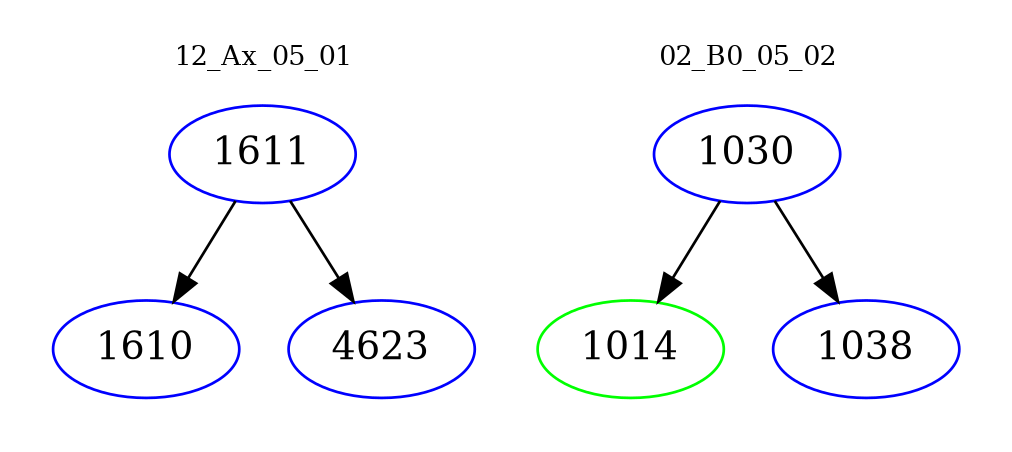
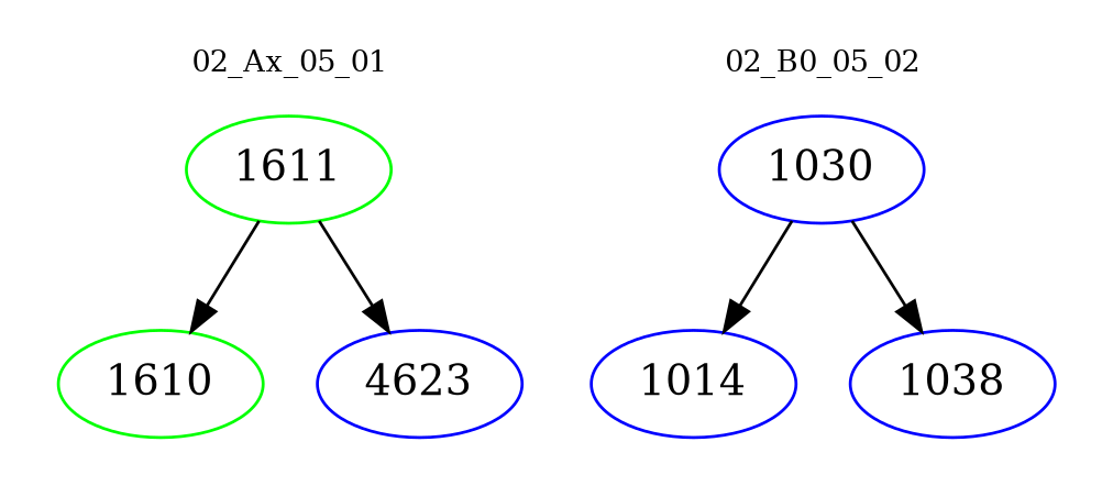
  digraph {
    node [color=green]
    edge [color=black]
-   n1 [color=blue label=1611]
-   n2 [color=blue label=1610]
+   n1 [label=1611]
+   n2 [label=1610]
    n3 [color=blue label=4623]
    n4 [color=blue label=1030]
-   n5 [label=1014]
+   n5 [color=blue label=1014]
    n6 [color=blue label=1038]
    subgraph cluster_1 {
      color=white
      fontsize=10
-     label="12_Ax_05_01"
+     label="02_Ax_05_01"
      n1
      n2
      n3
    }
    subgraph cluster_2 {
      color=white
      fontsize=10
      label="02_B0_05_02"
      n4
      n5
      n6
    }
    n1 -> n2
    n1 -> n3
    n4 -> n5
    n4 -> n6
  }
